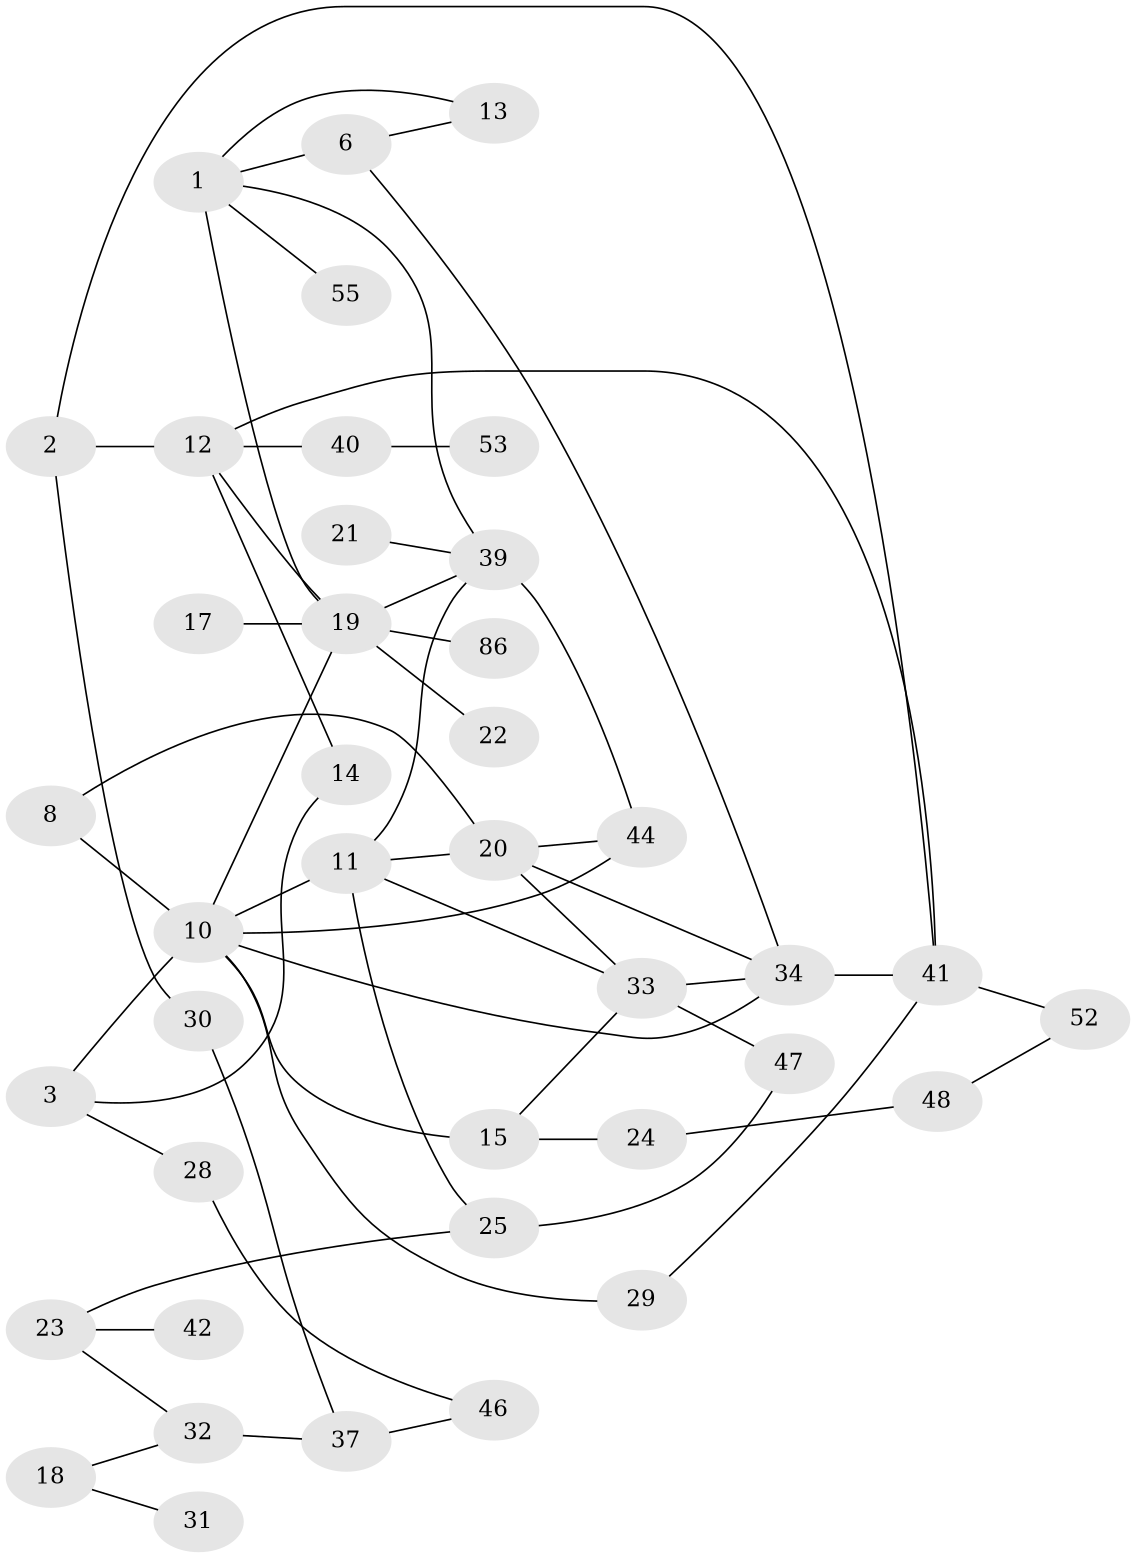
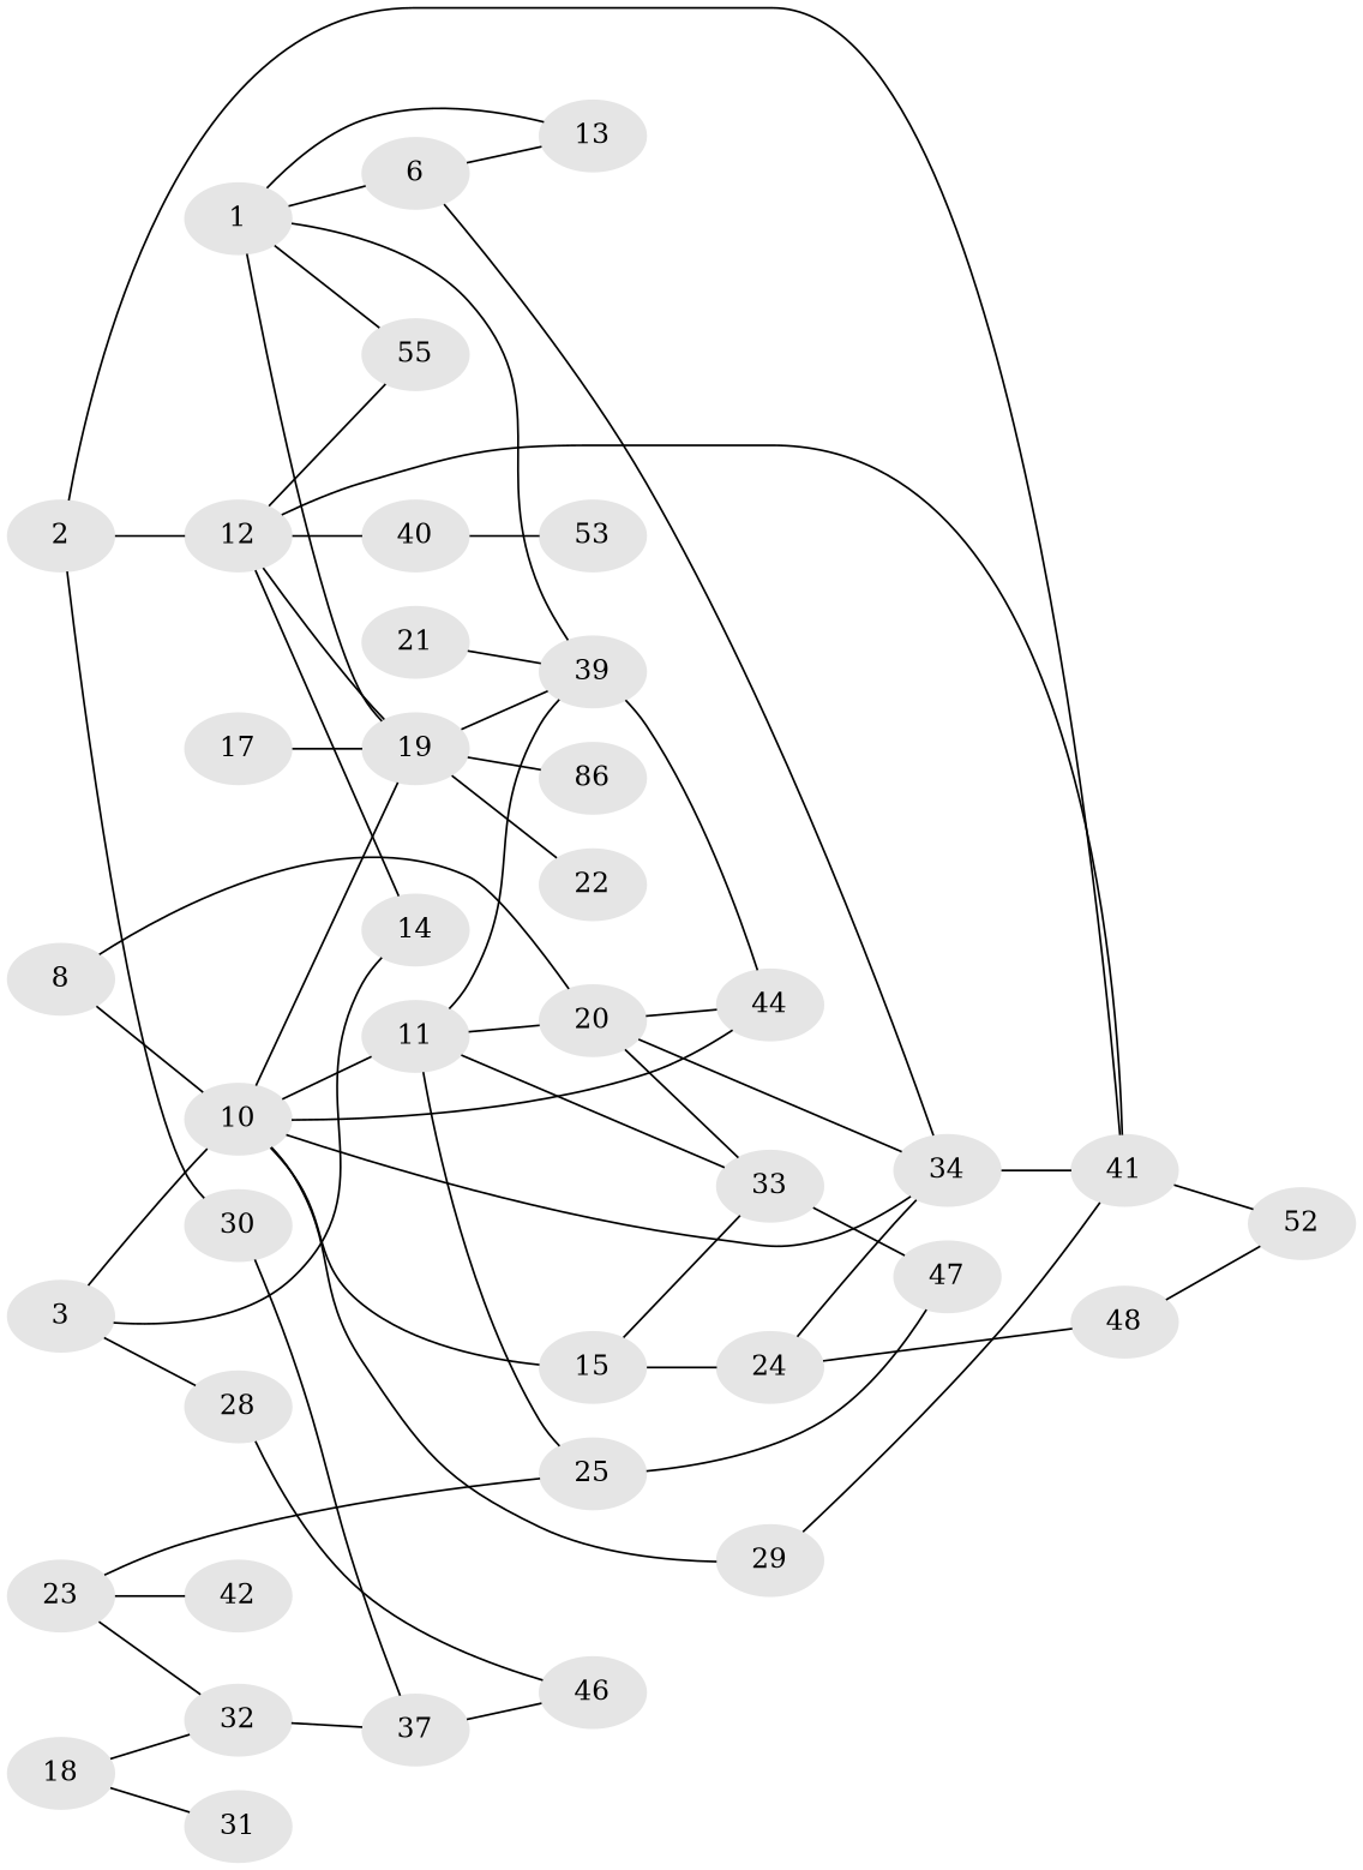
  graph {
    rankdir=LR
    node [color=gray90 style=filled]
    edge [weight=1.0]
    1
    6
    13
    19
    39
    55
    34
    22
    n9 [label=86]
    44
    2
    12
    30
    41
    14
    40
    37
    52
    3
    10
    28
    11
    15
    29
    46
    8
    20
    33
    25
    24
    47
    n32 [label=53]
    48
    17
    18
    31
    32
    21
    23
    42
    1 -- 6 [weight=3.0]
    1 -- 13
    1 -- 19 [weight=2.0]
    1 -- 39
    1 -- 55
    6 -- 13
    6 -- 34
    19 -- 39
    19 -- 22
    19 -- n9
    39 -- 44 [weight=2.0]
    34 -- 41
    2 -- 12
    2 -- 30
    2 -- 41
    12 -- 19
+   12 -- 55
    12 -- 41
    12 -- 14
    12 -- 40
    30 -- 37
    41 -- 52
    40 -- n32
    37 -- 46
    3 -- 14
    3 -- 10
    3 -- 28
    10 -- 19
    10 -- 34
    10 -- 44 [weight=3.0]
    10 -- 11
    10 -- 15
    10 -- 29
    28 -- 46
    11 -- 39
    11 -- 20
    11 -- 33 [weight=2.0]
    11 -- 25
    15 -- 33
    15 -- 24
    29 -- 41
    8 -- 10
    8 -- 20
    20 -- 34
    20 -- 44 [weight=2.0]
    20 -- 33
    33 -- 47
    25 -- 47
-   33 -- 34
+   24 -- 34
    24 -- 48
    48 -- 52
    17 -- 19
    18 -- 31
    18 -- 32
    32 -- 37
    21 -- 39
    23 -- 25
    23 -- 32
    23 -- 42
  }
